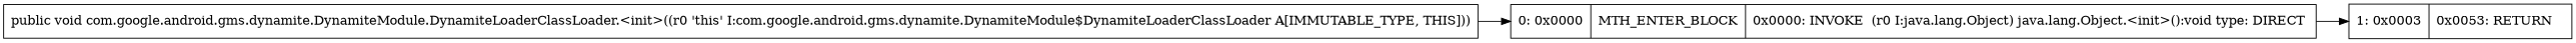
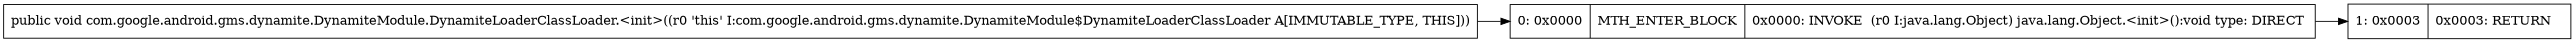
  digraph {
    rankdir=LR
    node [shape=record]
    n1 [label="{0\:\ 0x0000|MTH_ENTER_BLOCK\l|0x0000: INVOKE  (r0 I:java.lang.Object) java.lang.Object.\<init\>():void type: DIRECT \l}"]
-   n2 [label="{1\:\ 0x0003|0x0053: RETURN   \l}"]
+   n2 [label="{1\:\ 0x0003|0x0003: RETURN   \l}"]
    n3 [label="{public void com.google.android.gms.dynamite.DynamiteModule.DynamiteLoaderClassLoader.\<init\>((r0 'this' I:com.google.android.gms.dynamite.DynamiteModule$DynamiteLoaderClassLoader A[IMMUTABLE_TYPE, THIS])) }"]
    n1 -> n2
    n3 -> n1
  }
